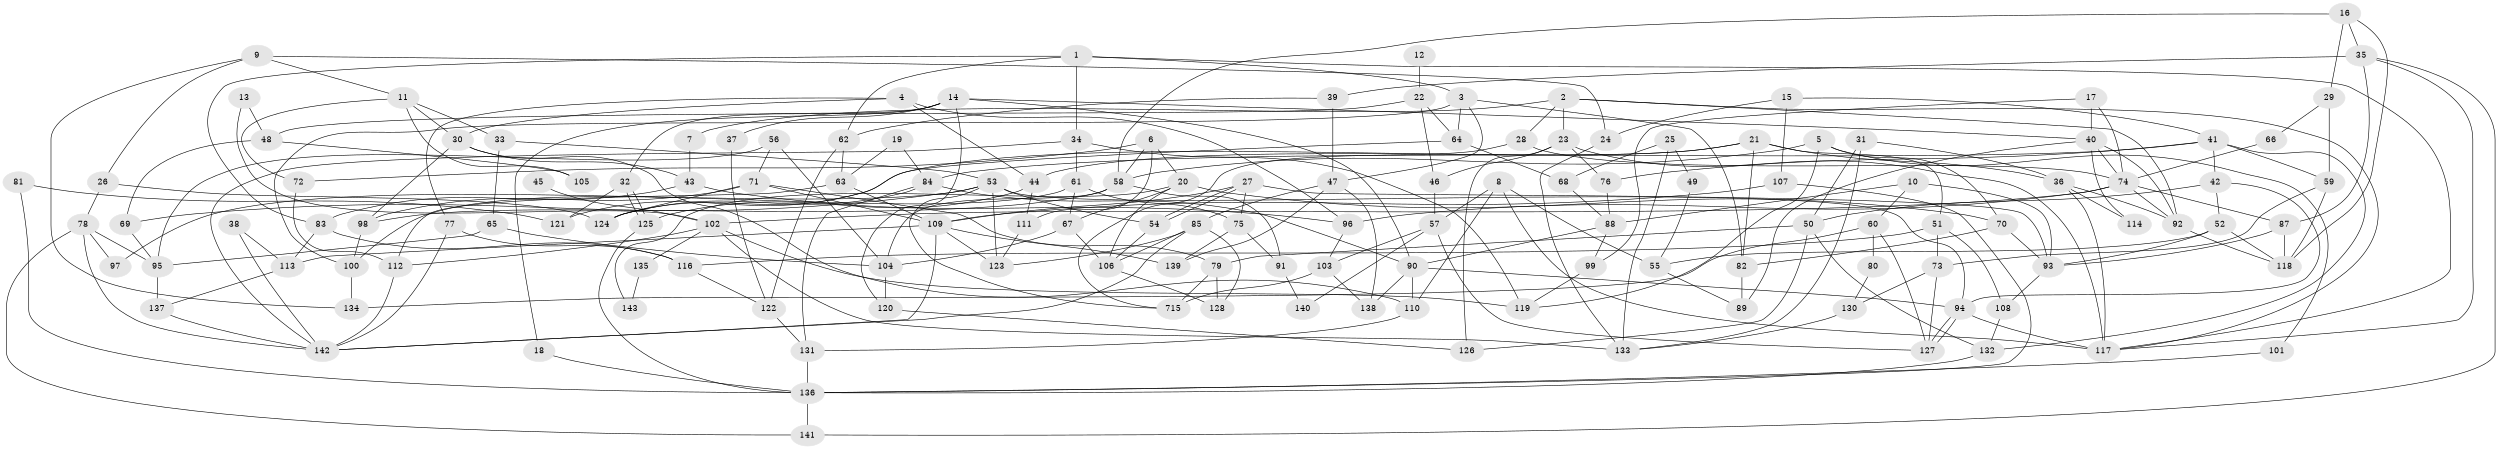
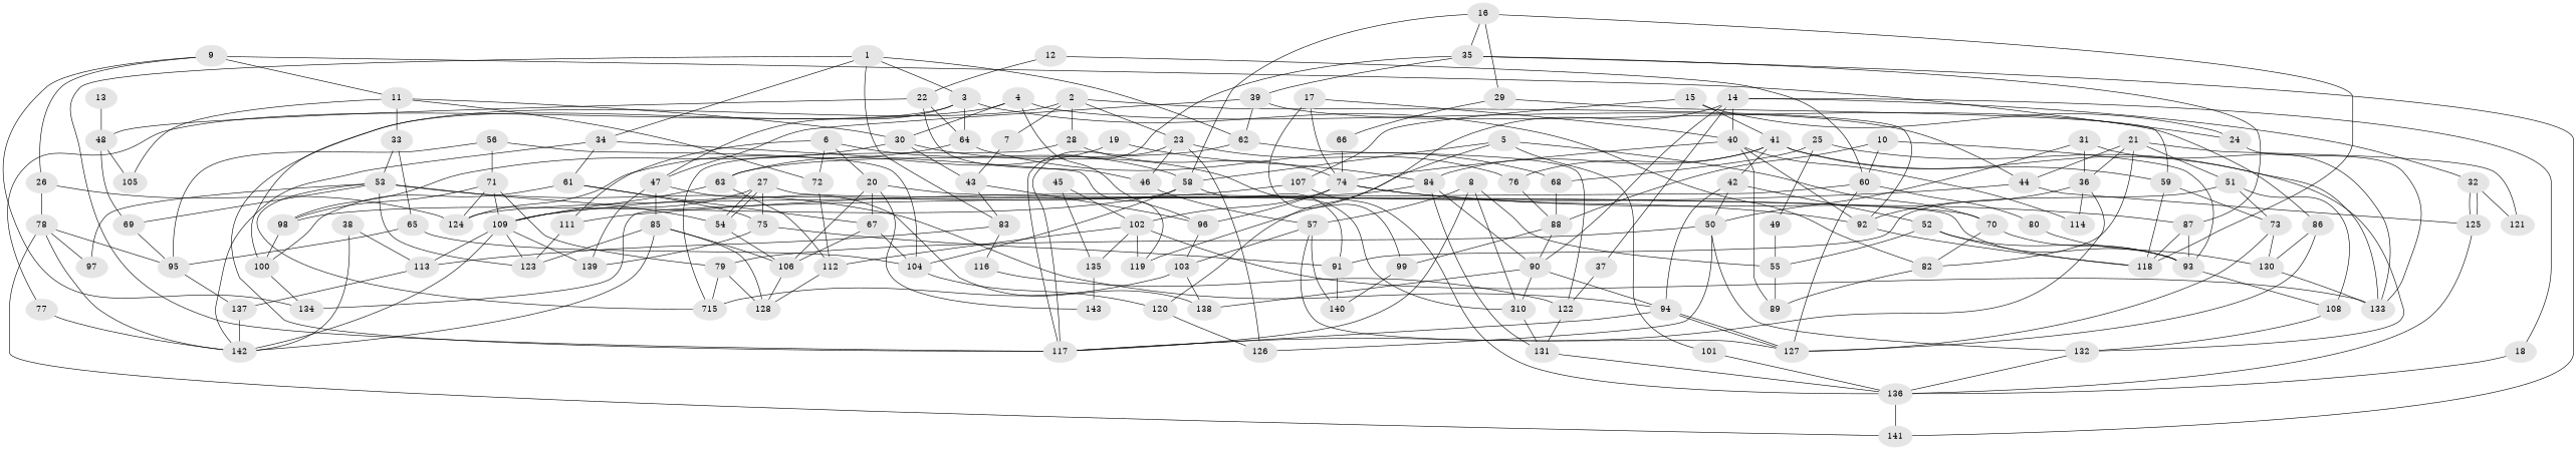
  graph {
    node [color=gray90 style=filled]
    1
    3
    34
    62
    83
    117
    47
    64
    82
    100
    119
    61
    142
    63
    122
    113
    116
    2
    7
    23
    28
    92
    43
    46
    76
    126
    74
    n28 [label=715]
    118
    138
    85
    139
    68
    124
    89
    134
    4
    30
    44
    77
    96
-   110
+   110 [label=310]
    98
    111
    125
    103
    5
    58
    70
    101
    91
    104
    93
    136
    6
    20
    72
    67
    106
    143
    112
    123
    8
    55
    57
    127
    140
    131
    9
    11
    24
    26
    33
    105
    133
    78
    10
    60
    88
    80
    90
    99
    108
    53
    65
    12
    22
    48
    13
    102
    69
    135
    14
    18
    32
    37
    40
    120
    121
    114
    94
    15
    41
    107
    84
    59
    42
    132
    109
    16
    29
    35
    66
    39
    87
    141
    17
    19
    128
    21
    36
    51
    73
    25
    49
    97
    95
    27
    54
    75
    31
    50
    79
+   86
    38
    137
    130
    52
    45
    56
    71
-   81
    1 -- 3
    1 -- 34
    1 -- 62
    1 -- 83
    1 -- 117
    3 -- 47
    3 -- 64
    3 -- 82
    3 -- 100
    34 -- 119
    34 -- 61
    34 -- 142
    62 -- 63
    62 -- 122
    83 -- 113
    83 -- 116
    47 -- 138
    47 -- 85
    47 -- 139
    64 -- 68
    64 -- 124
    82 -- 89
    100 -- 134
    61 -- 100
    61 -- 67
    61 -- 75
    63 -- 112
    63 -- 109
    122 -- 131
    113 -- 137
    116 -- 122
    2 -- 117
    2 -- 7
    2 -- 23
    2 -- 28
    2 -- 92
    7 -- 43
    23 -- 117
    23 -- 46
    23 -- 76
    23 -- 126
    28 -- 74
    28 -- n28
    92 -- 118
    43 -- 83
    43 -- 96
    46 -- 57
    76 -- 88
    74 -- 92
    74 -- 96
    74 -- 102
    74 -- 87
    85 -- 142
    85 -- 106
    85 -- 123
    85 -- 128
    68 -- 88
    4 -- 30
    4 -- 44
    4 -- 77
    4 -- 96
    30 -- 43
    30 -- 110
    30 -- 98
    44 -- 111
    44 -- 125
    77 -- 142
-   77 -- 116
    96 -- 103
    110 -- 131
    98 -- 100
    111 -- 123
    125 -- 136
    103 -- n28
    103 -- 138
    5 -- 119
    5 -- 58
    5 -- 70
    5 -- 101
    58 -- 98
    58 -- 91
    58 -- 104
    70 -- 82
    70 -- 93
    101 -- 136
    91 -- 140
    104 -- 120
    93 -- 108
    136 -- 141
    6 -- 111
    6 -- 58
    6 -- 20
    6 -- 72
    20 -- 70
    20 -- 67
    20 -- 106
    20 -- 143
    72 -- 112
    67 -- 104
    67 -- 106
    106 -- 128
-   112 -- 142
+   112 -- 128
    8 -- 117
    8 -- 110
    8 -- 55
    8 -- 57
    55 -- 89
    57 -- 103
    57 -- 127
    57 -- 140
    131 -- 136
    9 -- 134
    9 -- 11
    9 -- 24
    9 -- 26
    11 -- 30
    11 -- 72
    11 -- 33
    11 -- 105
    24 -- 133
    26 -- 124
    26 -- 78
    33 -- 53
    33 -- 65
    78 -- 142
    78 -- 141
    78 -- 97
    78 -- 95
    10 -- 93
    10 -- 60
    10 -- 88
    60 -- 134
    60 -- 127
    60 -- 80
    88 -- 90
    88 -- 99
    80 -- 130
    90 -- 138
    90 -- 110
    90 -- 94
-   99 -- 119
+   99 -- 140
    108 -- 132
    53 -- n28
    53 -- 123
    53 -- 69
    53 -- 94
    53 -- 97
    53 -- 54
    65 -- 104
    65 -- 95
+   12 -- 60
    12 -- 22
    22 -- 64
    22 -- 46
    22 -- 48
    48 -- 105
    48 -- 69
    13 -- 48
-   13 -- 102
    102 -- 119
    102 -- 112
    102 -- 133
    102 -- 135
    69 -- 95
    135 -- 143
    14 -- 90
    14 -- 18
    14 -- 32
    14 -- 37
    14 -- 40
    14 -- 120
    18 -- 136
    32 -- 125
    32 -- 125
    32 -- 121
    37 -- 122
    40 -- 92
    40 -- 74
    40 -- 89
    40 -- 114
    120 -- 126
    94 -- 117
    94 -- 127
    94 -- 127
    15 -- 24
    15 -- 41
    15 -- 107
    41 -- 76
    41 -- 84
    41 -- 59
    41 -- 42
    41 -- 132
    107 -- 136
    107 -- 109
    84 -- 124
    84 -- 131
    84 -- 90
    59 -- 118
    59 -- 73
    42 -- 94
    42 -- 50
    42 -- 52
    132 -- 136
    109 -- 142
    109 -- 113
    109 -- 139
    109 -- 123
    16 -- 118
    16 -- 58
    16 -- 29
    16 -- 35
    29 -- 59
    29 -- 66
    35 -- 117
    35 -- 39
    35 -- 87
    35 -- 141
    66 -- 74
    39 -- 62
    39 -- 47
+   39 -- 86
    87 -- 118
    87 -- 93
    17 -- 74
    17 -- 99
    17 -- 40
    19 -- 63
    19 -- 84
    21 -- 82
    21 -- 44
    21 -- 121
    21 -- 36
    21 -- 51
    36 -- 117
    36 -- 92
    36 -- 114
-   51 -- 116
+   51 -- 91
    51 -- 108
    51 -- 73
    73 -- 127
    73 -- 130
    25 -- 68
    25 -- 133
    25 -- 49
    49 -- 55
    95 -- 137
    27 -- 93
    27 -- 109
    27 -- 54
    27 -- 54
    27 -- 75
    54 -- 106
    75 -- 139
    75 -- 91
    31 -- 133
    31 -- 36
    31 -- 50
    50 -- 126
    50 -- 132
    50 -- 79
    79 -- n28
    79 -- 128
+   86 -- 127
+   86 -- 130
    38 -- 142
    38 -- 113
    137 -- 142
    130 -- 133
    52 -- 118
    52 -- 93
    52 -- 55
    45 -- 102
+   45 -- 135
    56 -- 104
    56 -- 95
    56 -- 71
    71 -- 124
    71 -- 98
    71 -- 109
    71 -- 79
-   81 -- 136
-   81 -- 121
  }
